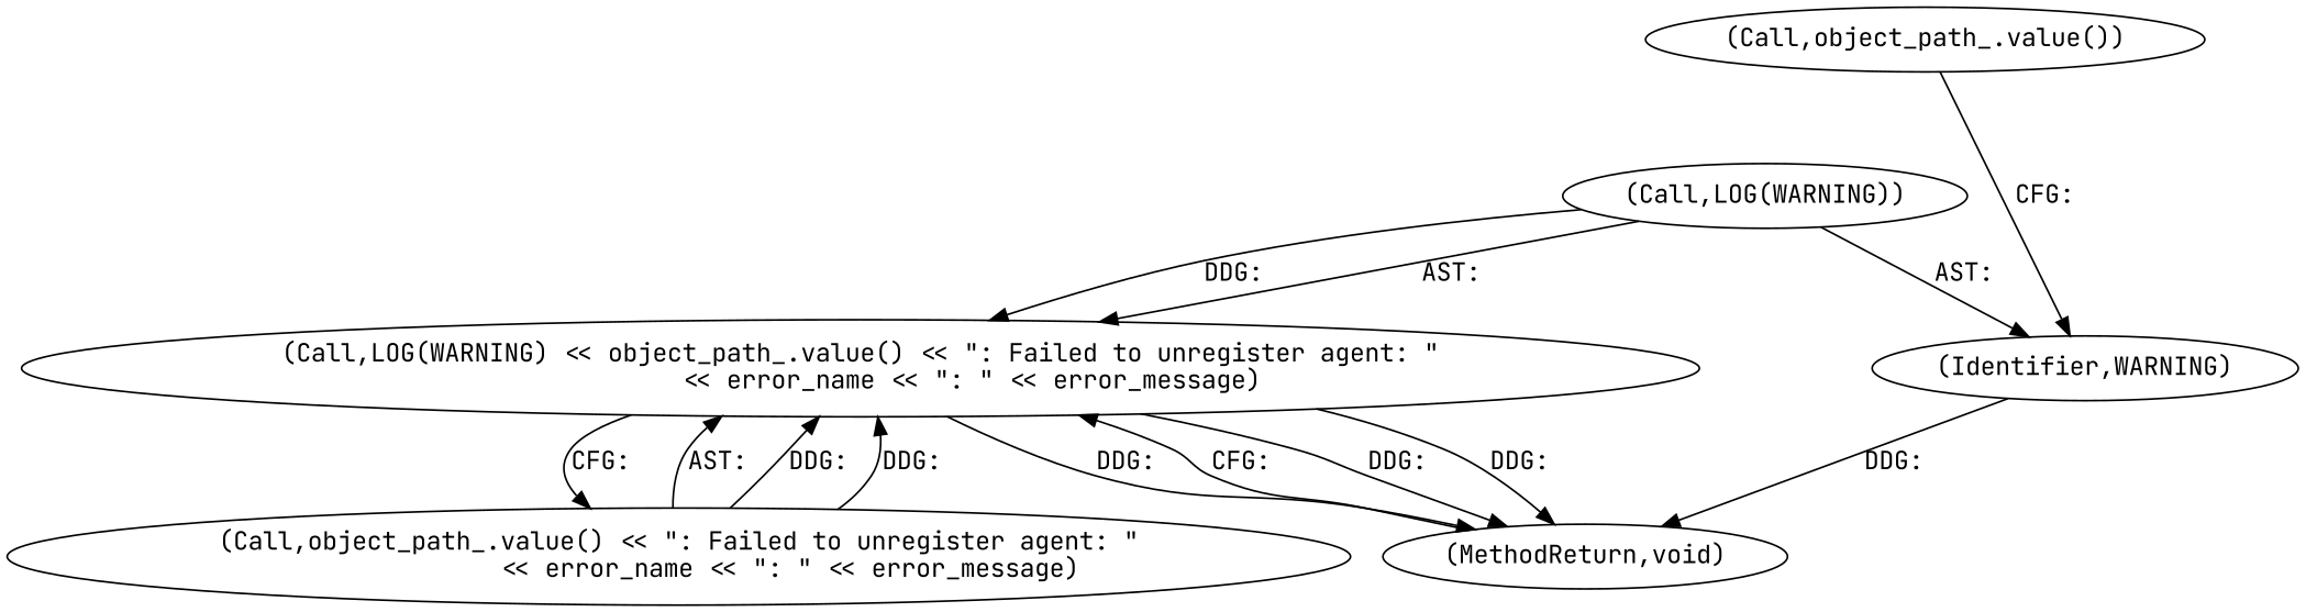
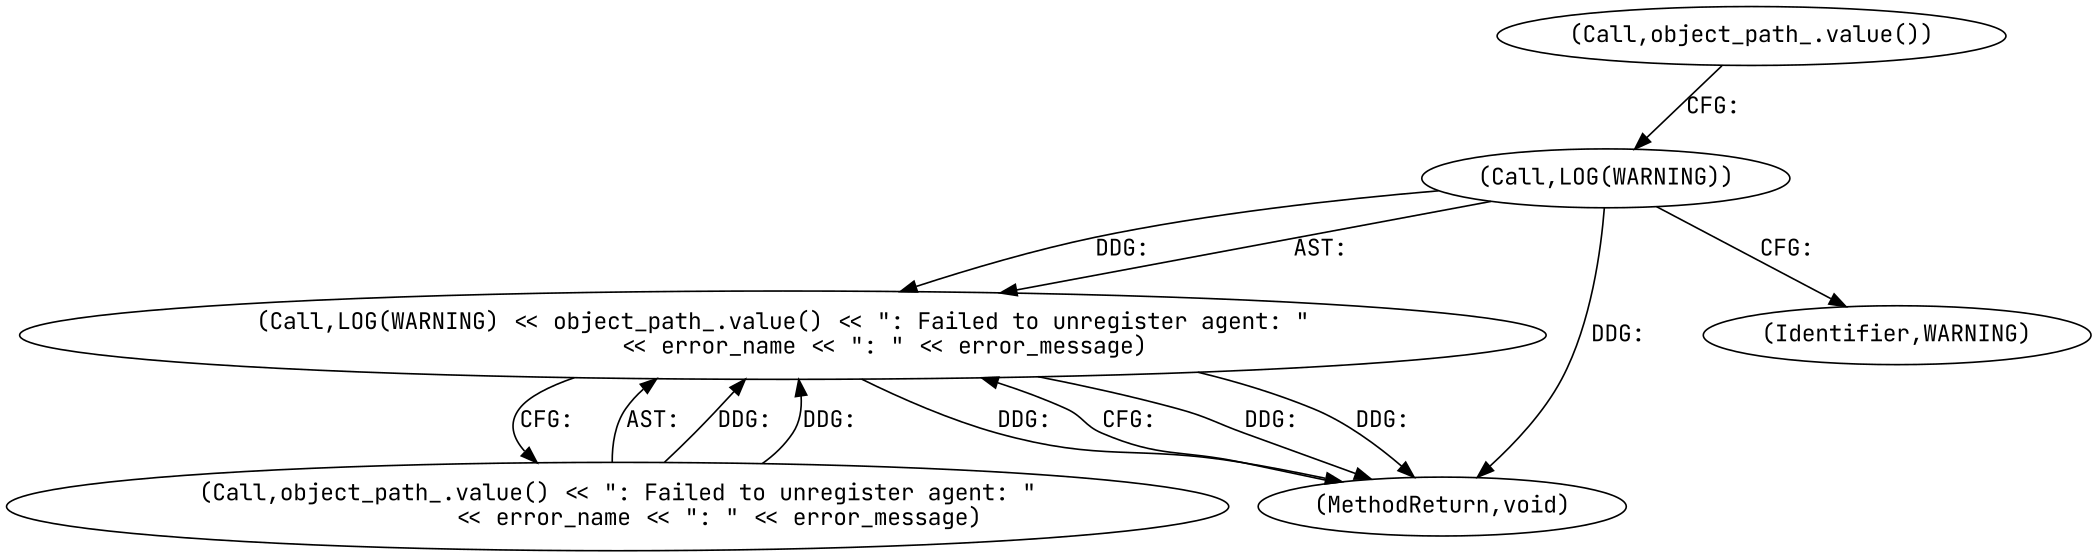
  digraph {
    fontname="JetBrains Mono"
    node [fontname="JetBrains Mono"]
    edge [fontname="JetBrains Mono"]
    n1 [label="(Call,LOG(WARNING))"]
    n2 [label="(Call,LOG(WARNING) << object_path_.value() << \": Failed to unregister agent: \"\n               << error_name << \": \" << error_message)"]
    n3 [label="(Identifier,WARNING)"]
    n4 [label="(MethodReturn,void)"]
    n5 [label="(Call,object_path_.value() << \": Failed to unregister agent: \"\n               << error_name << \": \" << error_message)"]
    n6 [label="(Call,object_path_.value())"]
    n1 -> n2 [label="AST: "]
    n1 -> n2 [label="DDG: "]
-   n1 -> n3 [label="AST: "]
-   n3 -> n4 [label="DDG: "]
+   n1 -> n3 [label="CFG: "]
+   n1 -> n4 [label="DDG: "]
    n2 -> n4 [label="DDG: "]
    n2 -> n4 [label="DDG: "]
    n2 -> n4 [label="DDG: "]
    n2 -> n5 [label="CFG: "]
    n4 -> n2 [label="CFG: "]
    n5 -> n2 [label="AST: "]
    n5 -> n2 [label="DDG: "]
    n5 -> n2 [label="DDG: "]
-   n6 -> n3 [label="CFG: "]
+   n6 -> n1 [label="CFG: "]
  }
